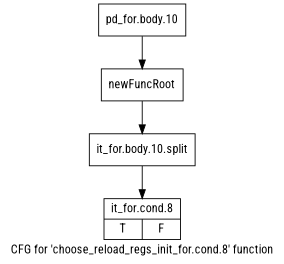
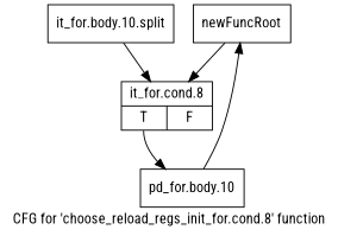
  digraph {
    fontname="Roboto Condensed"
    label="CFG for 'choose_reload_regs_init_for.cond.8' function"
    node [fontname="Roboto Condensed" shape=record]
    edge [fontname="Roboto Condensed"]
    n1 [label="{newFuncRoot}"]
    n2 [label="{it_for.cond.8|{<s0>T|<s1>F}}"]
    n3 [label="{pd_for.body.10}"]
    n4 [label="{it_for.body.10.split}"]
-   n1 -> n4
+   n1 -> n2
+   n2 -> n3 [tailport=s0]
    n3 -> n1
    n4 -> n2
  }
